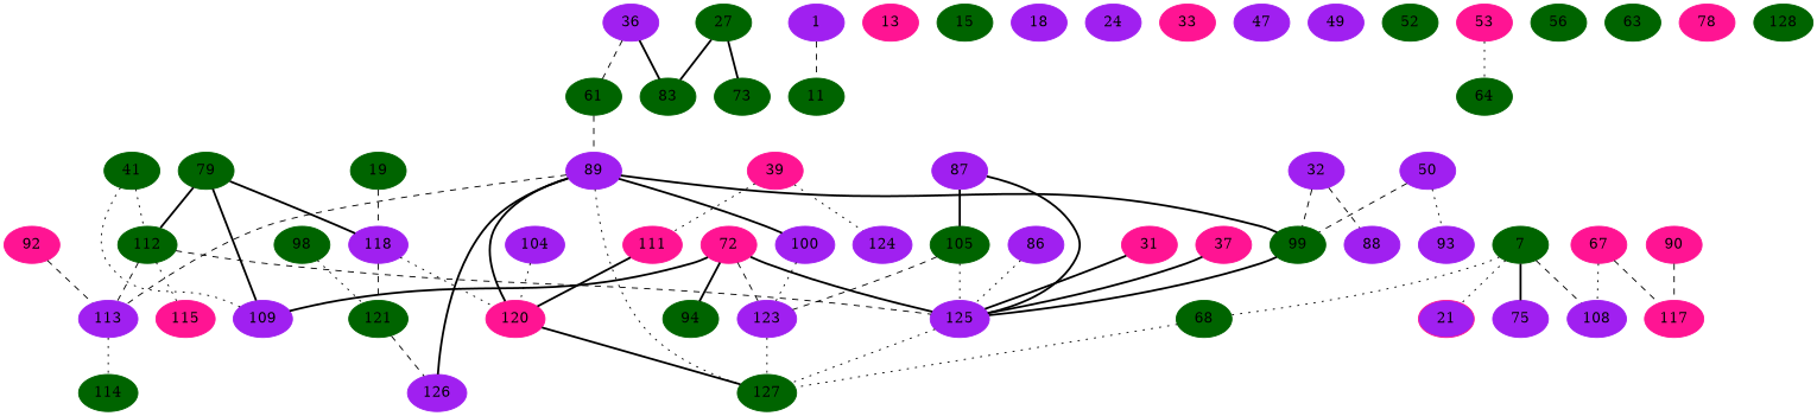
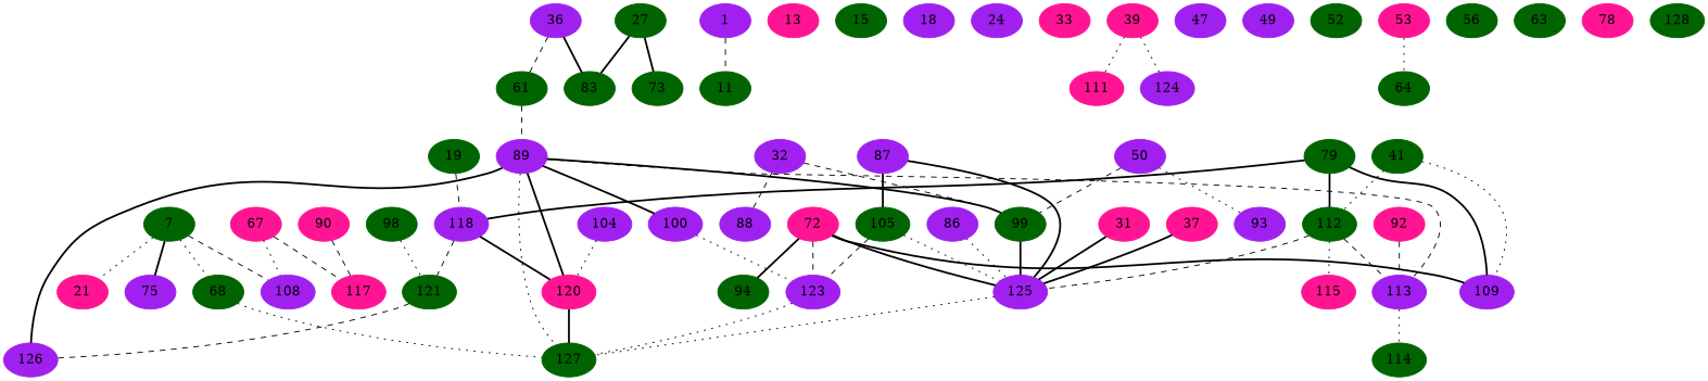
  graph {
    node [color=darkgreen style=filled]
    edge [style=bold]
-   21 [color=deeppink fillcolor=purple]
+   21 [color=deeppink]
    7
    68
    75 [color=purple]
    108 [color=purple]
    127 [super="+40"]
    n7 [color=purple label=1]
    11
    13 [color=deeppink]
    15
    18 [color=purple]
    118 [color=purple super="+60"]
    120 [color=deeppink super="+4+69+76+91+103"]
    121 [super="+107+96+101+110+81"]
    19
    24 [color=purple]
    27
    73
    83
    125 [color=purple super="+9+20+119+116"]
    31 [color=deeppink]
    32 [color=purple]
    88 [color=purple]
    99
    33 [color=deeppink]
    36 [color=purple super="+30+23"]
    61
    89 [color=purple super="+45+59+80"]
    37 [color=deeppink]
    39 [color=deeppink]
    111 [color=deeppink]
    124 [color=purple]
    41 [super="+22"]
    109 [color=purple super="+106"]
    112 [super="+102"]
    115 [color=deeppink]
    113 [color=purple]
    47 [color=purple]
    49 [color=purple]
    50 [color=purple]
    93 [color=purple]
    52
    53 [color=deeppink]
    64
    56
    100 [color=purple]
    126 [color=purple super="+42+28+51+54+65+26+77+10+14+122"]
    63
    67 [color=deeppink]
    117 [color=deeppink]
    72 [color=deeppink super="+1+38"]
    94
    123 [color=purple]
    78 [color=deeppink]
    79
    86 [color=purple]
    105 [super="+12"]
    87 [color=purple]
    114
    90 [color=deeppink]
    92 [color=deeppink]
    98
    104 [color=purple]
    128
    7 -- 21 [style=dotted]
    7 -- 68 [style=dotted]
    7 -- 75
    7 -- 108 [style=dashed]
    68 -- 127 [style=dotted]
    n7 -- 11 [style=dashed]
-   118 -- 120 [style=dotted weight=2]
+   118 -- 120 [weight=2]
    118 -- 121 [style=dashed]
    120 -- 127
    121 -- 126 [style=dashed]
    19 -- 118 [style=dashed]
    27 -- 73
    27 -- 83
    125 -- 127 [style=dotted weight=2]
    31 -- 125
    32 -- 88 [style=dashed]
    32 -- 99 [style=dashed]
    99 -- 125
    36 -- 83
    36 -- 61 [style=dashed]
    61 -- 89 [style=dashed]
    89 -- 127 [style=dotted weight=3]
    89 -- 120
    89 -- 99
    89 -- 113 [style=dashed]
    89 -- 100
    89 -- 126 [weight=2]
    37 -- 125 [weight=2]
    39 -- 111 [style=dotted]
    39 -- 124 [style=dotted]
-   111 -- 120
    41 -- 109 [style=dotted]
    41 -- 112 [style=dotted weight=2]
    112 -- 125 [style=dashed weight=2]
    112 -- 115 [style=dotted]
    112 -- 113 [style=dashed weight=2]
    113 -- 114 [style=dotted]
    50 -- 99 [style=dashed]
    50 -- 93 [style=dotted]
    53 -- 64 [style=dotted]
    100 -- 123 [style=dotted]
    67 -- 108 [style=dotted]
    67 -- 117 [style=dashed]
    72 -- 125 [weight=2]
    72 -- 109
    72 -- 94
    72 -- 123 [style=dashed weight=2]
    123 -- 127 [style=dotted weight=2]
    79 -- 118
    79 -- 109
    79 -- 112 [weight=2]
    86 -- 125 [style=dotted]
    105 -- 125 [style=dotted]
    105 -- 123 [style=dashed]
    87 -- 125
    87 -- 105 [weight=2]
    90 -- 117 [style=dashed]
    92 -- 113 [style=dashed]
    98 -- 121 [style=dotted]
    104 -- 120 [style=dotted]
  }
